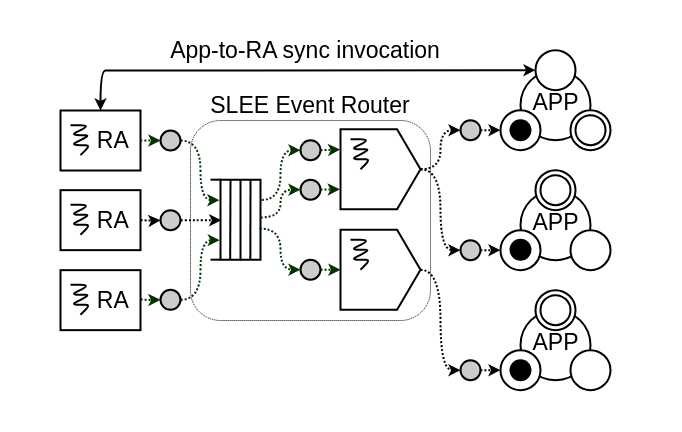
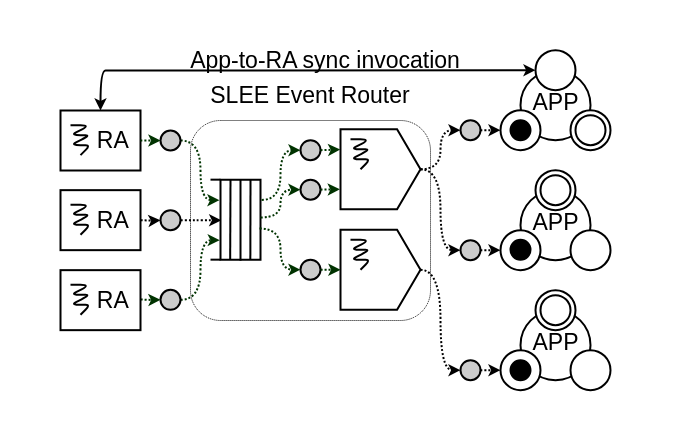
  <mxCell id="0" />
  <mxCell id="1" parent="0" />
  <mxCell id="2" value="" style="html=1;shadow=0;dashed=0;align=center;verticalAlign=middle;shape=mxgraph.arrows2.arrow;dy=0;dx=23.43;notch=0;strokeColor=#000000;strokeWidth=2;" parent="1" vertex="1"><mxGeometry x="340" y="128.82" width="80" height="80" as="geometry" /></mxCell>
  <mxCell id="3" value="" style="endArrow=none;html=1;strokeWidth=2;" parent="1" edge="1"><mxGeometry width="50" height="50" relative="1" as="geometry"><mxPoint x="350" y="138.82" as="sourcePoint" /><mxPoint x="360" y="168.82" as="targetPoint" /><Array as="points"><mxPoint x="370" y="138.82" /><mxPoint x="350" y="148.82" /><mxPoint x="370" y="148.82" /><mxPoint x="350" y="158.82" /><mxPoint x="370" y="158.82" /><mxPoint x="360" y="168.82" /></Array></mxGeometry></mxCell>
  <mxCell id="4" value="" style="endArrow=classic;html=1;fontSize=23;exitX=1;exitY=0.5;exitDx=0;exitDy=0;strokeWidth=2;edgeStyle=orthogonalEdgeStyle;curved=1;entryX=0.019;entryY=0.508;entryDx=0;entryDy=0;entryPerimeter=0;dashed=1;dashPattern=1 1;" parent="1" source="39" target="27" edge="1"><mxGeometry width="50" height="50" relative="1" as="geometry"><mxPoint x="-10" y="430" as="sourcePoint" /><mxPoint x="218.84" y="179.06" as="targetPoint" /></mxGeometry></mxCell>
  <mxCell id="5" value="" style="endArrow=classic;html=1;strokeWidth=2;fontSize=23;exitX=1;exitY=0.5;exitDx=0;exitDy=0;exitPerimeter=0;entryX=0;entryY=0.5;entryDx=0;entryDy=0;edgeStyle=orthogonalEdgeStyle;curved=1;startArrow=none;startFill=0;dashed=1;dashPattern=1 1;" parent="1" source="47" target="12" edge="1"><mxGeometry width="50" height="50" relative="1" as="geometry"><mxPoint x="130" y="429.66" as="sourcePoint" /><mxPoint x="520" y="219.66" as="targetPoint" /></mxGeometry></mxCell>
  <mxCell id="6" value="" style="endArrow=classic;html=1;strokeWidth=2;fontSize=23;entryX=0;entryY=0.5;entryDx=0;entryDy=0;exitX=1;exitY=0.5;exitDx=0;exitDy=0;exitPerimeter=0;edgeStyle=orthogonalEdgeStyle;curved=1;startArrow=none;startFill=0;dashed=1;dashPattern=1 1;" parent="1" source="45" target="17" edge="1"><mxGeometry width="50" height="50" relative="1" as="geometry"><mxPoint x="130" y="429.66" as="sourcePoint" /><mxPoint x="520" y="119.66" as="targetPoint" /></mxGeometry></mxCell>
  <mxCell id="7" value="" style="endArrow=classic;html=1;strokeWidth=2;fontSize=23;entryX=0;entryY=0.5;entryDx=0;entryDy=0;exitX=1;exitY=0.5;exitDx=0;exitDy=0;exitPerimeter=0;edgeStyle=orthogonalEdgeStyle;curved=1;startArrow=none;startFill=0;dashed=1;dashPattern=1 1;" parent="1" source="49" target="22" edge="1"><mxGeometry width="50" height="50" relative="1" as="geometry"><mxPoint x="130" y="429.66" as="sourcePoint" /><mxPoint x="520" y="319.66" as="targetPoint" /></mxGeometry></mxCell>
  <mxCell id="8" value="" style="endArrow=none;dashed=1;html=1;strokeColor=none;" parent="1" edge="1"><mxGeometry width="50" height="50" relative="1" as="geometry"><mxPoint x="290" y="410" as="sourcePoint" /><mxPoint x="330" y="410" as="targetPoint" /></mxGeometry></mxCell>
  <mxCell id="9" value="" style="ellipse;whiteSpace=wrap;html=1;aspect=fixed;strokeWidth=2;" parent="1" vertex="1"><mxGeometry x="520" y="189.66" width="70" height="70" as="geometry" /></mxCell>
  <mxCell id="10" value="" style="ellipse;whiteSpace=wrap;html=1;aspect=fixed;strokeWidth=2;fillColor=#FFFFFF;" parent="1" vertex="1"><mxGeometry x="535" y="169.66" width="40" height="40" as="geometry" /></mxCell>
  <mxCell id="11" value="" style="ellipse;whiteSpace=wrap;html=1;aspect=fixed;strokeWidth=2;" parent="1" vertex="1"><mxGeometry x="570" y="229.66" width="40" height="40" as="geometry" /></mxCell>
  <mxCell id="12" value="" style="ellipse;whiteSpace=wrap;html=1;aspect=fixed;strokeWidth=2;" parent="1" vertex="1"><mxGeometry x="500" y="229.66" width="40" height="40" as="geometry" /></mxCell>
  <mxCell id="13" value="&lt;div style=&quot;text-align: left ; font-size: 23px&quot;&gt;&lt;font style=&quot;font-size: 23px&quot;&gt;&lt;span style=&quot;font-size: 23px&quot;&gt;APP&lt;/span&gt;&lt;/font&gt;&lt;/div&gt;" style="text;html=1;strokeColor=none;fillColor=none;align=center;verticalAlign=middle;whiteSpace=wrap;rounded=0;fontFamily=Helvetica;fontSize=23;fontStyle=0" parent="1" vertex="1"><mxGeometry x="521" y="199.66" width="69" height="45" as="geometry" /></mxCell>
  <mxCell id="14" value="" style="ellipse;whiteSpace=wrap;html=1;aspect=fixed;strokeWidth=2;" parent="1" vertex="1"><mxGeometry x="520" y="69.66" width="70" height="70" as="geometry" /></mxCell>
  <mxCell id="15" value="" style="ellipse;whiteSpace=wrap;html=1;aspect=fixed;strokeWidth=2;" parent="1" vertex="1"><mxGeometry x="535" y="49.66" width="40" height="40" as="geometry" /></mxCell>
  <mxCell id="16" value="" style="ellipse;whiteSpace=wrap;html=1;aspect=fixed;strokeWidth=2;fillColor=#FFFFFF;" parent="1" vertex="1"><mxGeometry x="570" y="109.66" width="40" height="40" as="geometry" /></mxCell>
  <mxCell id="17" value="" style="ellipse;whiteSpace=wrap;html=1;aspect=fixed;strokeWidth=2;" parent="1" vertex="1"><mxGeometry x="500" y="109.66" width="40" height="40" as="geometry" /></mxCell>
  <mxCell id="18" value="&lt;div style=&quot;text-align: left ; font-size: 23px&quot;&gt;&lt;font style=&quot;font-size: 23px&quot;&gt;&lt;span style=&quot;font-size: 23px&quot;&gt;APP&lt;/span&gt;&lt;/font&gt;&lt;/div&gt;" style="text;html=1;strokeColor=none;fillColor=none;align=center;verticalAlign=middle;whiteSpace=wrap;rounded=0;fontFamily=Helvetica;fontSize=23;fontStyle=0" parent="1" vertex="1"><mxGeometry x="521" y="79.66" width="69" height="45" as="geometry" /></mxCell>
  <mxCell id="19" value="" style="ellipse;whiteSpace=wrap;html=1;aspect=fixed;strokeWidth=2;" parent="1" vertex="1"><mxGeometry x="520" y="309.66" width="70" height="70" as="geometry" /></mxCell>
  <mxCell id="20" value="" style="ellipse;whiteSpace=wrap;html=1;aspect=fixed;strokeWidth=2;fillColor=#FFFFFF;" parent="1" vertex="1"><mxGeometry x="535" y="289.66" width="40" height="40" as="geometry" /></mxCell>
  <mxCell id="21" value="" style="ellipse;whiteSpace=wrap;html=1;aspect=fixed;strokeWidth=2;" parent="1" vertex="1"><mxGeometry x="570" y="349.66" width="40" height="40" as="geometry" /></mxCell>
  <mxCell id="22" value="" style="ellipse;whiteSpace=wrap;html=1;aspect=fixed;strokeWidth=2;" parent="1" vertex="1"><mxGeometry x="500" y="349.66" width="40" height="40" as="geometry" /></mxCell>
  <mxCell id="23" value="&lt;div style=&quot;text-align: left ; font-size: 23px&quot;&gt;&lt;font style=&quot;font-size: 23px&quot;&gt;&lt;span style=&quot;font-size: 23px&quot;&gt;APP&lt;/span&gt;&lt;/font&gt;&lt;/div&gt;" style="text;html=1;strokeColor=none;fillColor=none;align=center;verticalAlign=middle;whiteSpace=wrap;rounded=0;fontFamily=Helvetica;fontSize=23;fontStyle=0" parent="1" vertex="1"><mxGeometry x="521" y="319.66" width="69" height="45" as="geometry" /></mxCell>
  <mxCell id="24" value="" style="endArrow=classic;html=1;entryX=0;entryY=0.5;entryDx=0;entryDy=0;strokeWidth=2;startArrow=classic;startFill=1;exitX=0.5;exitY=0;exitDx=0;exitDy=0;endFill=1;edgeStyle=orthogonalEdgeStyle;curved=1;" parent="1" source="25" target="15" edge="1"><mxGeometry width="50" height="50" relative="1" as="geometry"><mxPoint x="220" y="30" as="sourcePoint" /><mxPoint x="580" y="219.5" as="targetPoint" /><Array as="points"><mxPoint x="100" y="70" /><mxPoint x="110" y="70" /></Array></mxGeometry></mxCell>
  <mxCell id="25" value="&amp;nbsp; &amp;nbsp; RA" style="rounded=0;whiteSpace=wrap;html=1;fontSize=23;strokeWidth=2;" parent="1" vertex="1"><mxGeometry x="60" y="110" width="80" height="60" as="geometry" /></mxCell>
  <mxCell id="26" value="" style="html=1;shadow=0;dashed=0;align=center;verticalAlign=middle;shape=mxgraph.arrows2.arrow;dy=0;dx=23.43;notch=0;strokeColor=#000000;strokeWidth=2;" parent="1" vertex="1"><mxGeometry x="340" y="229.32" width="80" height="80" as="geometry" /></mxCell>
  <mxCell id="27" value="" style="verticalLabelPosition=bottom;verticalAlign=top;html=1;shape=mxgraph.basic.rect;fillColor2=none;strokeWidth=2;size=20;indent=5;" parent="1" vertex="1"><mxGeometry x="220" y="179.16" width="40" height="80" as="geometry" /></mxCell>
  <mxCell id="28" value="" style="endArrow=none;html=1;strokeWidth=2;" parent="1" edge="1"><mxGeometry width="50" height="50" relative="1" as="geometry"><mxPoint x="220" y="259.16" as="sourcePoint" /><mxPoint x="210" y="259.16" as="targetPoint" /></mxGeometry></mxCell>
  <mxCell id="29" value="" style="endArrow=none;html=1;strokeWidth=2;" parent="1" edge="1"><mxGeometry width="50" height="50" relative="1" as="geometry"><mxPoint x="240" y="179.16" as="sourcePoint" /><mxPoint x="240" y="260.16" as="targetPoint" /></mxGeometry></mxCell>
  <mxCell id="30" value="" style="endArrow=none;html=1;strokeWidth=2;" parent="1" edge="1"><mxGeometry width="50" height="50" relative="1" as="geometry"><mxPoint x="220" y="179.16" as="sourcePoint" /><mxPoint x="210" y="179.16" as="targetPoint" /></mxGeometry></mxCell>
  <mxCell id="31" value="" style="endArrow=none;html=1;strokeWidth=2;entryX=0.242;entryY=0.998;entryDx=0;entryDy=0;entryPerimeter=0;" parent="1" target="27" edge="1"><mxGeometry width="50" height="50" relative="1" as="geometry"><mxPoint x="230" y="179.16" as="sourcePoint" /><mxPoint x="230" y="219.16" as="targetPoint" /></mxGeometry></mxCell>
  <mxCell id="32" value="" style="endArrow=none;html=1;strokeWidth=2;entryX=0.746;entryY=0.997;entryDx=0;entryDy=0;entryPerimeter=0;" parent="1" target="27" edge="1"><mxGeometry width="50" height="50" relative="1" as="geometry"><mxPoint x="250" y="179.16" as="sourcePoint" /><mxPoint x="250" y="219.16" as="targetPoint" /></mxGeometry></mxCell>
  <mxCell id="33" value="" style="endArrow=none;html=1;strokeWidth=2;" parent="1" edge="1"><mxGeometry width="50" height="50" relative="1" as="geometry"><mxPoint x="350" y="239.32" as="sourcePoint" /><mxPoint x="360" y="269.32" as="targetPoint" /><Array as="points"><mxPoint x="370" y="239.32" /><mxPoint x="350" y="249.32" /><mxPoint x="370" y="249.32" /><mxPoint x="350" y="259.32" /><mxPoint x="370" y="259.32" /><mxPoint x="360" y="269.32" /></Array></mxGeometry></mxCell>
  <mxCell id="34" value="" style="endArrow=classic;html=1;strokeColor=#003300;strokeWidth=2;fontFamily=Helvetica;fontSize=23;entryX=-0.025;entryY=0.257;entryDx=0;entryDy=0;entryPerimeter=0;exitX=1;exitY=0.5;exitDx=0;exitDy=0;edgeStyle=orthogonalEdgeStyle;curved=1;dashed=1;dashPattern=1 1;" parent="1" source="37" target="27" edge="1"><mxGeometry width="50" height="50" relative="1" as="geometry"><mxPoint x="10" y="480" as="sourcePoint" /><mxPoint x="218.28" y="160.26" as="targetPoint" /></mxGeometry></mxCell>
  <mxCell id="35" value="" style="endArrow=classic;html=1;strokeColor=#003300;strokeWidth=2;fontFamily=Helvetica;fontSize=23;entryX=-0.017;entryY=0.756;entryDx=0;entryDy=0;entryPerimeter=0;exitX=1;exitY=0.5;exitDx=0;exitDy=0;edgeStyle=orthogonalEdgeStyle;curved=1;dashed=1;dashPattern=1 1;" parent="1" source="41" target="27" edge="1"><mxGeometry width="50" height="50" relative="1" as="geometry"><mxPoint x="10" y="480" as="sourcePoint" /><mxPoint x="60" y="430" as="targetPoint" /></mxGeometry></mxCell>
  <mxCell id="36" value="" style="ellipse;whiteSpace=wrap;html=1;aspect=fixed;fontFamily=Helvetica;fontSize=23;strokeWidth=2;fillColor=#CCCCCC;" parent="1" vertex="1"><mxGeometry x="300" y="139.66" width="20" height="20" as="geometry" /></mxCell>
  <mxCell id="37" value="" style="ellipse;whiteSpace=wrap;html=1;aspect=fixed;fontFamily=Helvetica;fontSize=23;strokeWidth=2;fillColor=#CCCCCC;" parent="1" vertex="1"><mxGeometry x="160" y="130" width="20" height="20" as="geometry" /></mxCell>
  <mxCell id="38" value="" style="endArrow=classic;html=1;strokeColor=#003300;strokeWidth=2;fontFamily=Helvetica;fontSize=23;exitX=1;exitY=0.5;exitDx=0;exitDy=0;edgeStyle=orthogonalEdgeStyle;curved=1;entryX=0;entryY=0.5;entryDx=0;entryDy=0;dashed=1;dashPattern=1 1;" parent="1" source="25" target="37" edge="1"><mxGeometry width="50" height="50" relative="1" as="geometry"><mxPoint x="140" y="140" as="sourcePoint" /><mxPoint x="170" y="135" as="targetPoint" /></mxGeometry></mxCell>
  <mxCell id="39" value="" style="ellipse;whiteSpace=wrap;html=1;aspect=fixed;fontFamily=Helvetica;fontSize=23;strokeWidth=2;fillColor=#CCCCCC;" parent="1" vertex="1"><mxGeometry x="160" y="209.66" width="20" height="20" as="geometry" /></mxCell>
  <mxCell id="40" value="" style="endArrow=classic;html=1;fontSize=23;strokeWidth=2;edgeStyle=orthogonalEdgeStyle;curved=1;exitX=1;exitY=0.5;exitDx=0;exitDy=0;entryX=0;entryY=0.5;entryDx=0;entryDy=0;dashed=1;dashPattern=1 1;" parent="1" target="39" edge="1"><mxGeometry width="50" height="50" relative="1" as="geometry"><mxPoint x="140" y="219.66" as="sourcePoint" /><mxPoint x="160" y="200" as="targetPoint" /></mxGeometry></mxCell>
  <mxCell id="41" value="" style="ellipse;whiteSpace=wrap;html=1;aspect=fixed;fontFamily=Helvetica;fontSize=23;strokeWidth=2;fillColor=#CCCCCC;" parent="1" vertex="1"><mxGeometry x="160" y="289.32" width="20" height="20" as="geometry" /></mxCell>
  <mxCell id="42" value="" style="endArrow=classic;html=1;strokeColor=#003300;strokeWidth=2;fontFamily=Helvetica;fontSize=23;entryX=0;entryY=0.5;entryDx=0;entryDy=0;edgeStyle=orthogonalEdgeStyle;curved=1;dashed=1;dashPattern=1 1;" parent="1" target="41" edge="1"><mxGeometry width="50" height="50" relative="1" as="geometry"><mxPoint x="140" y="299" as="sourcePoint" /><mxPoint x="229.32" y="239.64" as="targetPoint" /></mxGeometry></mxCell>
  <mxCell id="43" value="" style="ellipse;whiteSpace=wrap;html=1;aspect=fixed;fontFamily=Helvetica;fontSize=23;strokeWidth=2;fillColor=#CCCCCC;" parent="1" vertex="1"><mxGeometry x="300" y="179.16" width="20" height="20" as="geometry" /></mxCell>
  <mxCell id="44" value="" style="ellipse;whiteSpace=wrap;html=1;aspect=fixed;fontFamily=Helvetica;fontSize=23;strokeWidth=2;fillColor=#CCCCCC;" parent="1" vertex="1"><mxGeometry x="300" y="259.16" width="20" height="20" as="geometry" /></mxCell>
  <mxCell id="45" value="" style="ellipse;whiteSpace=wrap;html=1;aspect=fixed;fontFamily=Helvetica;fontSize=23;strokeWidth=2;fillColor=#CCCCCC;" parent="1" vertex="1"><mxGeometry x="460" y="119.66" width="20" height="20" as="geometry" /></mxCell>
  <mxCell id="46" value="" style="endArrow=classic;html=1;strokeWidth=2;fontSize=23;entryX=0;entryY=0.5;entryDx=0;entryDy=0;exitX=1;exitY=0.5;exitDx=0;exitDy=0;exitPerimeter=0;edgeStyle=orthogonalEdgeStyle;curved=1;startArrow=none;startFill=0;dashed=1;dashPattern=1 1;" parent="1" source="2" target="45" edge="1"><mxGeometry width="50" height="50" relative="1" as="geometry"><mxPoint x="420" y="168.82" as="sourcePoint" /><mxPoint x="500" y="129.66" as="targetPoint" /></mxGeometry></mxCell>
  <mxCell id="47" value="" style="ellipse;whiteSpace=wrap;html=1;aspect=fixed;fontFamily=Helvetica;fontSize=23;strokeWidth=2;fillColor=#CCCCCC;" parent="1" vertex="1"><mxGeometry x="460" y="239.66" width="20" height="20" as="geometry" /></mxCell>
  <mxCell id="48" value="" style="endArrow=classic;html=1;strokeWidth=2;fontSize=23;exitX=1;exitY=0.5;exitDx=0;exitDy=0;exitPerimeter=0;entryX=0;entryY=0.5;entryDx=0;entryDy=0;edgeStyle=orthogonalEdgeStyle;curved=1;startArrow=none;startFill=0;dashed=1;dashPattern=1 1;" parent="1" source="2" target="47" edge="1"><mxGeometry width="50" height="50" relative="1" as="geometry"><mxPoint x="420" y="168.82" as="sourcePoint" /><mxPoint x="500" y="249.66" as="targetPoint" /></mxGeometry></mxCell>
  <mxCell id="49" value="" style="ellipse;whiteSpace=wrap;html=1;aspect=fixed;fontFamily=Helvetica;fontSize=23;strokeWidth=2;fillColor=#CCCCCC;" parent="1" vertex="1"><mxGeometry x="460" y="359.66" width="20" height="20" as="geometry" /></mxCell>
  <mxCell id="50" value="" style="endArrow=classic;html=1;strokeWidth=2;fontSize=23;entryX=0;entryY=0.5;entryDx=0;entryDy=0;exitX=1;exitY=0.5;exitDx=0;exitDy=0;exitPerimeter=0;edgeStyle=orthogonalEdgeStyle;curved=1;startArrow=none;startFill=0;dashed=1;dashPattern=1 1;" parent="1" source="26" target="49" edge="1"><mxGeometry width="50" height="50" relative="1" as="geometry"><mxPoint x="420" y="269.32" as="sourcePoint" /><mxPoint x="500" y="369.66" as="targetPoint" /></mxGeometry></mxCell>
  <mxCell id="51" value="" style="endArrow=classic;html=1;dashed=1;dashPattern=1 1;strokeColor=#003300;strokeWidth=2;fontFamily=Helvetica;fontSize=23;exitX=1.029;exitY=0.253;exitDx=0;exitDy=0;exitPerimeter=0;entryX=0;entryY=0.5;entryDx=0;entryDy=0;edgeStyle=orthogonalEdgeStyle;curved=1;" parent="1" source="27" target="36" edge="1"><mxGeometry width="50" height="50" relative="1" as="geometry"><mxPoint x="230" y="99.66" as="sourcePoint" /><mxPoint x="280" y="49.66" as="targetPoint" /></mxGeometry></mxCell>
  <mxCell id="52" value="" style="endArrow=classic;html=1;dashed=1;dashPattern=1 1;strokeColor=#003300;strokeWidth=2;fontFamily=Helvetica;fontSize=23;entryX=0;entryY=0.5;entryDx=0;entryDy=0;exitX=1;exitY=0.473;exitDx=0;exitDy=0;exitPerimeter=0;edgeStyle=orthogonalEdgeStyle;curved=1;" parent="1" source="27" target="43" edge="1"><mxGeometry width="50" height="50" relative="1" as="geometry"><mxPoint x="60" y="590" as="sourcePoint" /><mxPoint x="110" y="540" as="targetPoint" /></mxGeometry></mxCell>
  <mxCell id="53" value="" style="endArrow=classic;html=1;dashed=1;dashPattern=1 1;strokeColor=#003300;strokeWidth=2;fontFamily=Helvetica;fontSize=23;entryX=0;entryY=0.5;entryDx=0;entryDy=0;exitX=0.975;exitY=0.61;exitDx=0;exitDy=0;exitPerimeter=0;edgeStyle=orthogonalEdgeStyle;curved=1;" parent="1" source="27" target="44" edge="1"><mxGeometry width="50" height="50" relative="1" as="geometry"><mxPoint x="50" y="670" as="sourcePoint" /><mxPoint x="100" y="620" as="targetPoint" /></mxGeometry></mxCell>
  <mxCell id="54" value="" style="endArrow=classic;html=1;dashed=1;dashPattern=1 1;strokeColor=#003300;strokeWidth=2;fontFamily=Helvetica;fontSize=23;entryX=-0.008;entryY=0.75;entryDx=0;entryDy=0;entryPerimeter=0;exitX=1;exitY=0.5;exitDx=0;exitDy=0;" parent="1" source="43" target="2" edge="1"><mxGeometry width="50" height="50" relative="1" as="geometry"><mxPoint x="80" y="510" as="sourcePoint" /><mxPoint x="130" y="460" as="targetPoint" /></mxGeometry></mxCell>
  <mxCell id="55" value="" style="endArrow=classic;html=1;dashed=1;dashPattern=1 1;strokeColor=#003300;strokeWidth=2;fontFamily=Helvetica;fontSize=23;entryX=0;entryY=0.5;entryDx=0;entryDy=0;entryPerimeter=0;exitX=1;exitY=0.5;exitDx=0;exitDy=0;edgeStyle=orthogonalEdgeStyle;curved=1;" parent="1" source="44" target="26" edge="1"><mxGeometry width="50" height="50" relative="1" as="geometry"><mxPoint x="70" y="590" as="sourcePoint" /><mxPoint x="120" y="540" as="targetPoint" /></mxGeometry></mxCell>
  <mxCell id="56" value="" style="endArrow=classic;html=1;dashed=1;dashPattern=1 1;strokeColor=#003300;strokeWidth=2;fontFamily=Helvetica;fontSize=23;exitX=1;exitY=0.5;exitDx=0;exitDy=0;entryX=-0.004;entryY=0.253;entryDx=0;entryDy=0;entryPerimeter=0;" parent="1" source="36" target="2" edge="1"><mxGeometry width="50" height="50" relative="1" as="geometry"><mxPoint x="60" y="670" as="sourcePoint" /><mxPoint x="351" y="151" as="targetPoint" /></mxGeometry></mxCell>
  <mxCell id="57" value="" style="endArrow=none;html=1;strokeWidth=2;" parent="1" edge="1"><mxGeometry width="50" height="50" relative="1" as="geometry"><mxPoint x="70" y="124.66" as="sourcePoint" /><mxPoint x="80" y="154.66" as="targetPoint" /><Array as="points"><mxPoint x="90" y="124.66" /><mxPoint x="70" y="134.66" /><mxPoint x="90" y="134.66" /><mxPoint x="70" y="144.66" /><mxPoint x="90" y="144.66" /><mxPoint x="80" y="154.66" /></Array></mxGeometry></mxCell>
  <mxCell id="58" value="&amp;nbsp; &amp;nbsp; RA" style="rounded=0;whiteSpace=wrap;html=1;fontSize=23;strokeWidth=2;" parent="1" vertex="1"><mxGeometry x="60" y="189.66" width="80" height="60" as="geometry" /></mxCell>
  <mxCell id="59" value="" style="endArrow=none;html=1;strokeWidth=2;" parent="1" edge="1"><mxGeometry width="50" height="50" relative="1" as="geometry"><mxPoint x="70" y="204.32" as="sourcePoint" /><mxPoint x="80" y="234.32" as="targetPoint" /><Array as="points"><mxPoint x="90" y="204.32" /><mxPoint x="70" y="214.32" /><mxPoint x="90" y="214.32" /><mxPoint x="70" y="224.32" /><mxPoint x="90" y="224.32" /><mxPoint x="80" y="234.32" /></Array></mxGeometry></mxCell>
  <mxCell id="60" value="&amp;nbsp; &amp;nbsp; RA" style="rounded=0;whiteSpace=wrap;html=1;fontSize=23;strokeWidth=2;" parent="1" vertex="1"><mxGeometry x="60" y="269.66" width="80" height="60" as="geometry" /></mxCell>
  <mxCell id="61" value="" style="endArrow=none;html=1;strokeWidth=2;" parent="1" edge="1"><mxGeometry width="50" height="50" relative="1" as="geometry"><mxPoint x="70" y="284.32" as="sourcePoint" /><mxPoint x="80" y="314.32" as="targetPoint" /><Array as="points"><mxPoint x="90" y="284.32" /><mxPoint x="70" y="294.32" /><mxPoint x="90" y="294.32" /><mxPoint x="70" y="304.32" /><mxPoint x="90" y="304.32" /><mxPoint x="80" y="314.32" /></Array></mxGeometry></mxCell>
  <mxCell id="62" value="" style="ellipse;whiteSpace=wrap;html=1;aspect=fixed;fontFamily=Helvetica;fontSize=23;strokeWidth=2;fillColor=none;" parent="1" vertex="1"><mxGeometry x="575" y="114.66" width="30" height="30" as="geometry" /></mxCell>
  <mxCell id="63" value="" style="ellipse;whiteSpace=wrap;html=1;aspect=fixed;fontFamily=Helvetica;fontSize=23;strokeWidth=2;fillColor=none;" parent="1" vertex="1"><mxGeometry x="540" y="174.66" width="30" height="30" as="geometry" /></mxCell>
  <mxCell id="64" value="" style="ellipse;whiteSpace=wrap;html=1;aspect=fixed;fontFamily=Helvetica;fontSize=23;strokeWidth=2;fillColor=none;" parent="1" vertex="1"><mxGeometry x="540" y="294.66" width="30" height="30" as="geometry" /></mxCell>
  <mxCell id="65" value="" style="ellipse;whiteSpace=wrap;html=1;aspect=fixed;fontFamily=Helvetica;fontSize=23;strokeWidth=2;fillColor=#000000;" parent="1" vertex="1"><mxGeometry x="510" y="359.66" width="20" height="20" as="geometry" /></mxCell>
  <mxCell id="66" value="" style="ellipse;whiteSpace=wrap;html=1;aspect=fixed;fontFamily=Helvetica;fontSize=23;strokeWidth=2;fillColor=#000000;" parent="1" vertex="1"><mxGeometry x="510" y="239.16" width="20" height="20" as="geometry" /></mxCell>
  <mxCell id="67" value="" style="ellipse;whiteSpace=wrap;html=1;aspect=fixed;fontFamily=Helvetica;fontSize=23;strokeWidth=2;fillColor=#000000;" parent="1" vertex="1"><mxGeometry x="510" y="119.66" width="20" height="20" as="geometry" /></mxCell>
- <mxCell id="68" value="App-to-RA sync invocation" style="text;html=1;strokeColor=none;fillColor=none;align=center;verticalAlign=middle;whiteSpace=wrap;rounded=0;fontFamily=Helvetica;fontSize=23;" parent="1" vertex="1"><mxGeometry x="130" y="40" width="350" height="20" as="geometry" /></mxCell>
+ <mxCell id="68" value="App-to-RA sync invocation" style="text;html=1;strokeColor=none;fillColor=none;align=center;verticalAlign=middle;whiteSpace=wrap;rounded=0;fontFamily=Helvetica;fontSize=23;" parent="1" vertex="1"><mxGeometry x="150" y="50" width="350" height="20" as="geometry" /></mxCell>
  <mxCell id="69" value="" style="rounded=1;whiteSpace=wrap;html=1;strokeWidth=1;fillColor=none;fontFamily=Helvetica;fontSize=23;dashed=1;dashPattern=1 1;" parent="1" vertex="1"><mxGeometry x="190" y="120" width="240" height="200" as="geometry" /></mxCell>
- <mxCell id="70" value="SLEE Event Router" style="text;html=1;strokeColor=none;fillColor=none;align=center;verticalAlign=middle;whiteSpace=wrap;rounded=0;fontFamily=Helvetica;fontSize=23;" parent="1" vertex="1"><mxGeometry x="200" y="94.66" width="220" height="20" as="geometry" /></mxCell>
+ <mxCell id="70" value="SLEE Event Router" style="text;html=1;strokeColor=none;fillColor=none;align=center;verticalAlign=middle;whiteSpace=wrap;rounded=0;fontFamily=Helvetica;fontSize=23;" parent="1" vertex="1"><mxGeometry x="200" y="84.66" width="220" height="20" as="geometry" /></mxCell>
  <mxCell id="71" value="" style="endArrow=none;dashed=1;html=1;dashPattern=1 1;strokeColor=none;strokeWidth=2;fontFamily=Helvetica;fontSize=23;" parent="1" edge="1"><mxGeometry width="50" height="50" relative="1" as="geometry"><mxPoint x="660" y="190" as="sourcePoint" /><mxPoint x="660" y="229.16" as="targetPoint" /></mxGeometry></mxCell>
  <mxCell id="72" value="" style="endArrow=none;dashed=1;html=1;dashPattern=1 1;strokeColor=none;strokeWidth=2;fontFamily=Helvetica;fontSize=23;" parent="1" edge="1"><mxGeometry width="50" height="50" relative="1" as="geometry"><mxPoint x="330" y="20" as="sourcePoint" /><mxPoint x="290" y="20" as="targetPoint" /></mxGeometry></mxCell>
  <mxCell id="73" value="" style="endArrow=none;dashed=1;html=1;dashPattern=1 1;strokeColor=none;strokeWidth=2;fontFamily=Helvetica;fontSize=23;" edge="1" parent="1"><mxGeometry width="50" height="50" relative="1" as="geometry"><mxPoint x="20" y="229.66" as="sourcePoint" /><mxPoint x="20" y="188.82" as="targetPoint" /></mxGeometry></mxCell>
